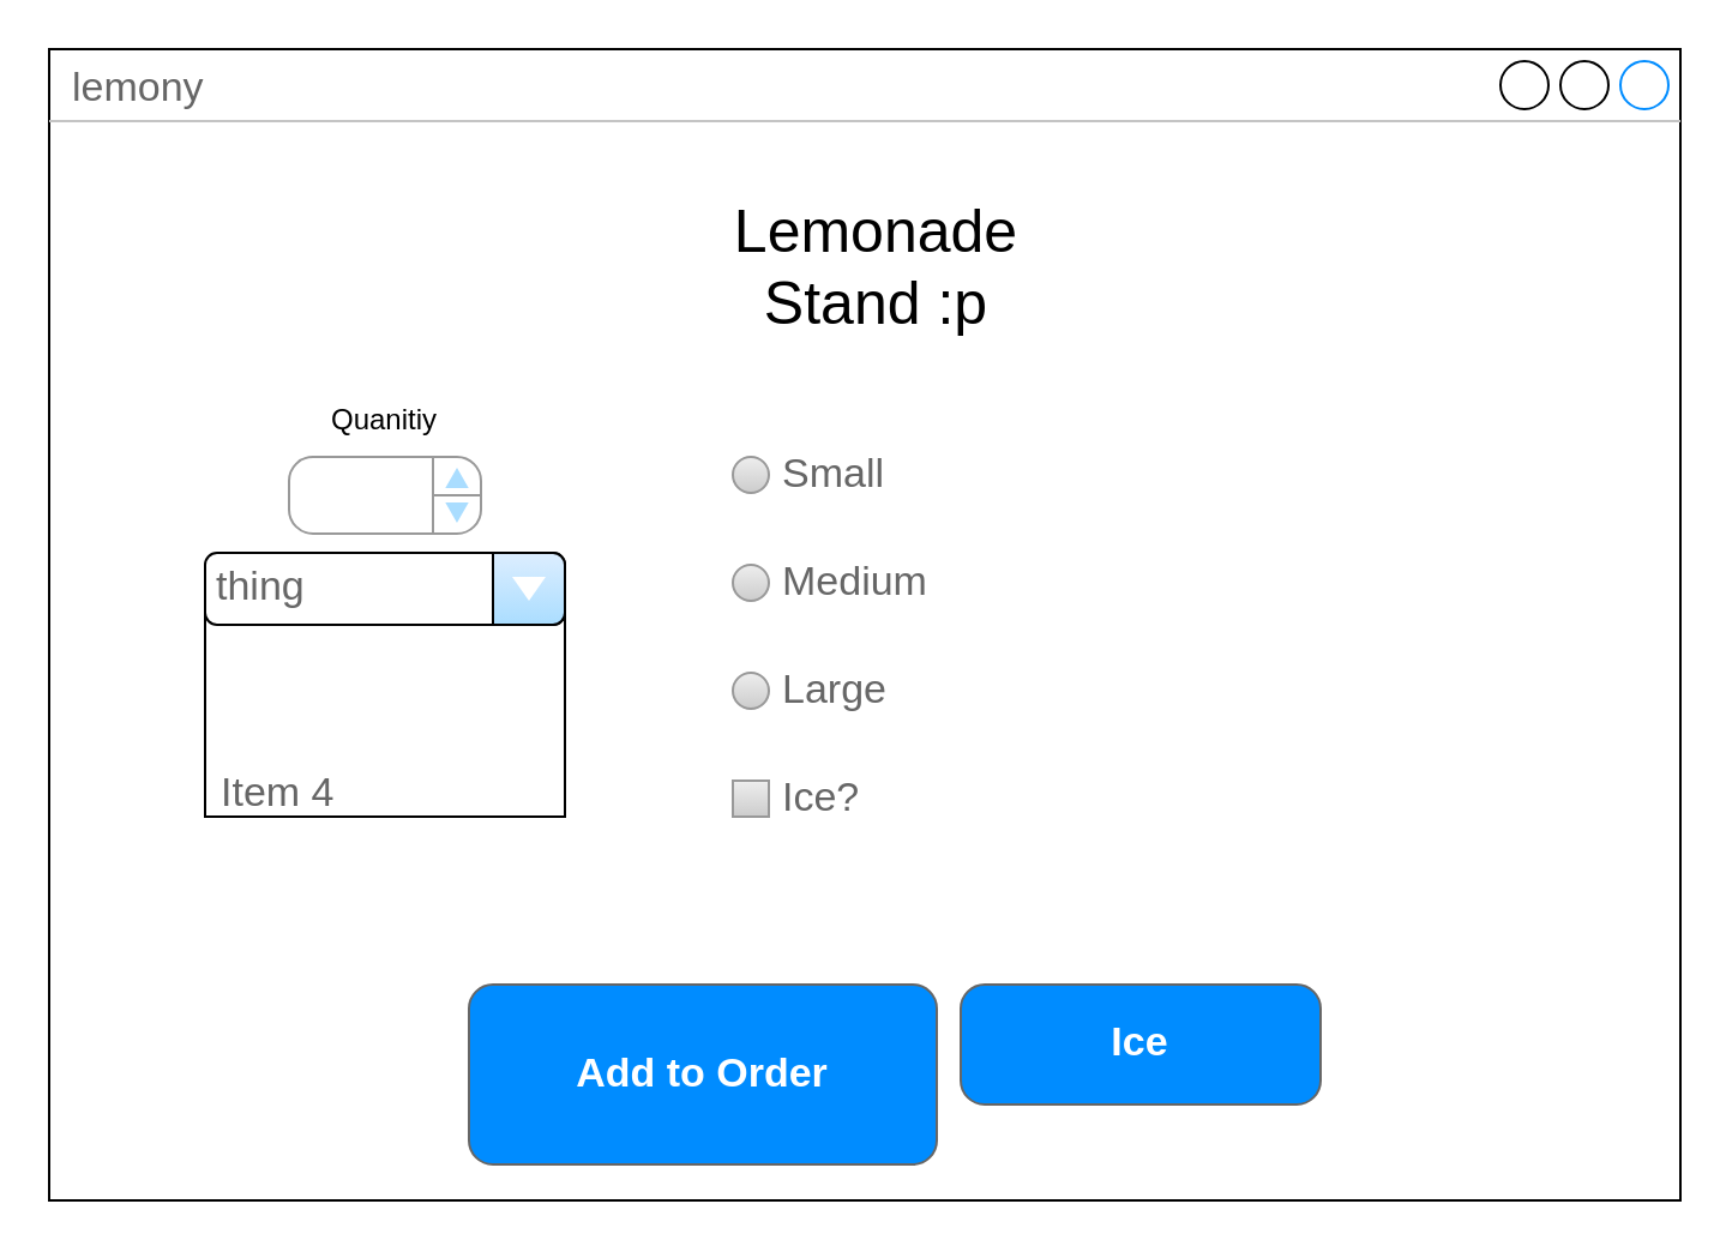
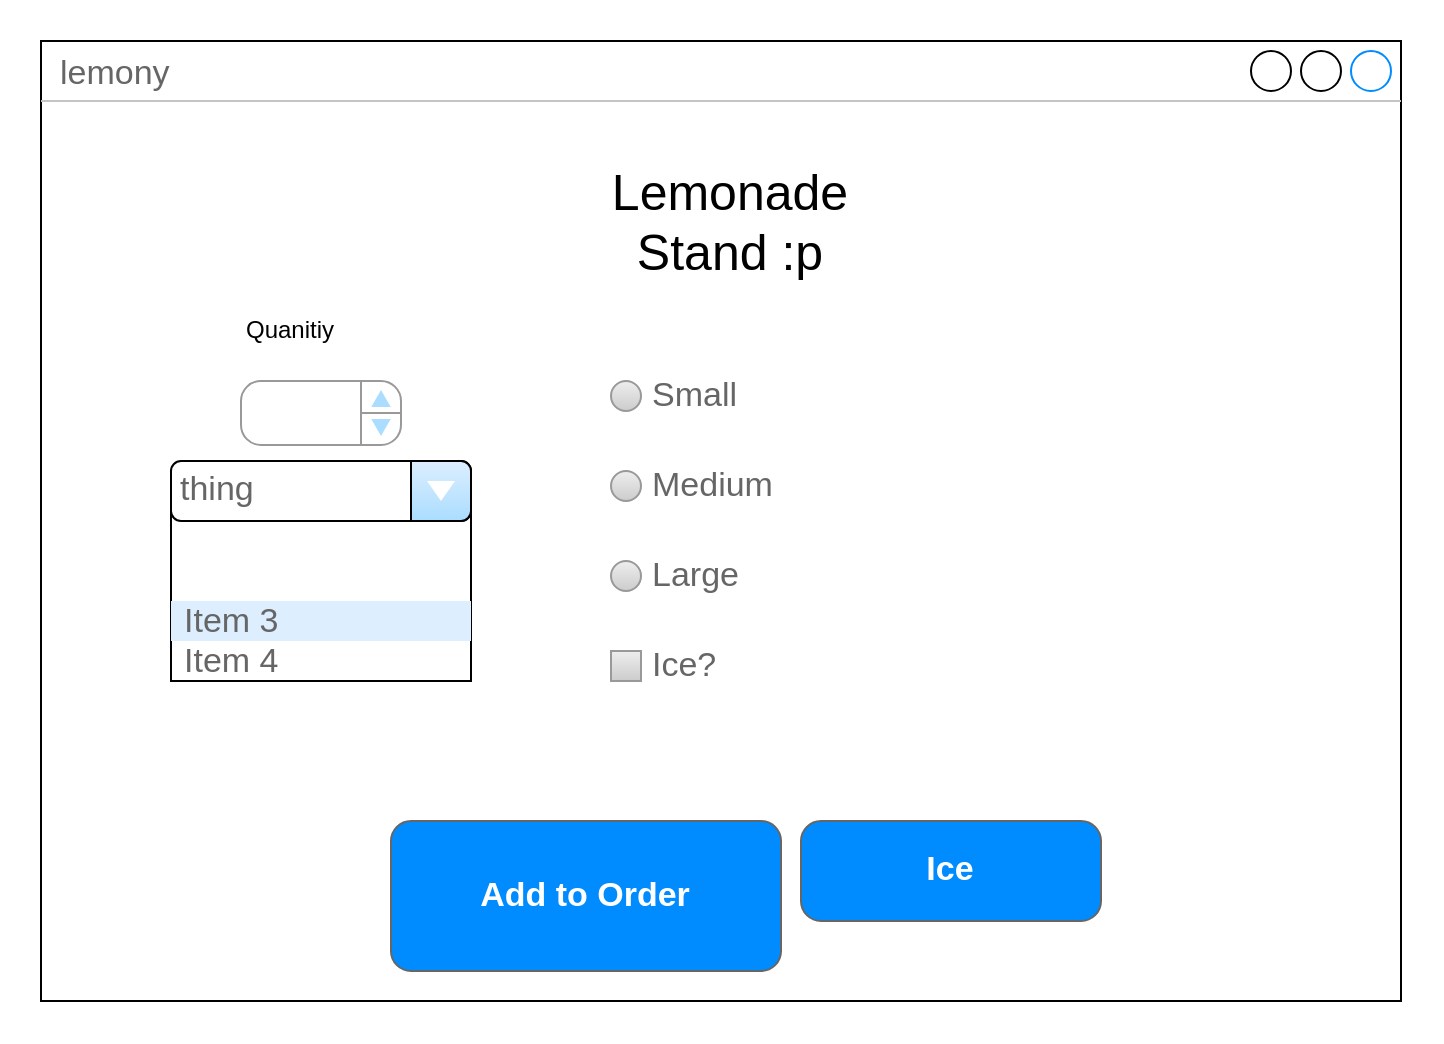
  <mxCell id="0" />
  <mxCell id="1" parent="0" />
  <mxCell id="2" value="lemony" style="strokeWidth=1;shadow=0;dashed=0;align=center;html=1;shape=mxgraph.mockup.containers.window;align=left;verticalAlign=top;spacingLeft=8;strokeColor2=#008cff;strokeColor3=#c4c4c4;fontColor=#666666;mainText=;fontSize=17;labelBackgroundColor=none;whiteSpace=wrap;movable=0;resizable=0;rotatable=0;deletable=0;editable=0;locked=1;connectable=0;" vertex="1" parent="1"><mxGeometry x="20" y="20" width="680" height="480" as="geometry" /></mxCell>
  <mxCell id="3" value="" style="text;spacing=0;strokeColor=default;align=left;verticalAlign=middle;spacingLeft=7;spacingRight=10;overflow=hidden;points=[[0,0.5],[1,0.5]];portConstraint=eastwest;rotatable=0;whiteSpace=wrap;html=1;fillColor=none;fontColor=#666666;fontSize=17;fontStyle=0" vertex="1" parent="1"><mxGeometry x="85" y="250" width="150" height="90" as="geometry" /></mxCell>
  <mxCell id="4" value="Lemonade&lt;div&gt;Stand :p&lt;/div&gt;" style="text;html=1;align=center;verticalAlign=middle;whiteSpace=wrap;rounded=0;strokeWidth=1;fontSize=25;direction=north;flipH=0;flipV=0;" vertex="1" parent="1"><mxGeometry x="305" y="80" width="120" height="60" as="geometry" /></mxCell>
  <mxCell id="5" value="thing" style="strokeWidth=1;shadow=0;dashed=0;align=center;html=1;shape=mxgraph.mockup.forms.comboBox;strokeColor=default;fillColor=#ddeeff;align=left;fillColor2=#aaddff;mainText=;fontColor=#666666;fontSize=17;spacingLeft=3;fontStyle=0" vertex="1" parent="1"><mxGeometry x="85" y="230" width="150" height="30" as="geometry" /></mxCell>
+ <mxCell id="6" value="Item 3" style="text;spacing=0;strokeColor=none;align=left;verticalAlign=middle;spacingLeft=7;spacingRight=10;overflow=hidden;points=[[0,0.5],[1,0.5]];portConstraint=eastwest;rotatable=0;whiteSpace=wrap;html=1;rSize=5;fillColor=#DDEEFF;fontColor=#666666;fontSize=17;fontStyle=0" vertex="1" parent="1"><mxGeometry x="85" y="300" width="150" height="20" as="geometry" /></mxCell>
  <mxCell id="7" value="Item 4" style="text;spacing=0;strokeColor=none;align=left;verticalAlign=middle;spacingLeft=7;spacingRight=10;overflow=hidden;points=[[0,0.5],[1,0.5]];portConstraint=eastwest;rotatable=0;whiteSpace=wrap;html=1;fillColor=none;fontColor=#666666;fontSize=17;fontStyle=0" vertex="1" parent="1"><mxGeometry x="85" y="320" width="150" height="20" as="geometry" /></mxCell>
  <mxCell id="8" value="Small" style="shape=ellipse;fillColor=#eeeeee;strokeColor=#999999;gradientColor=#cccccc;html=1;align=left;spacingLeft=4;fontSize=17;fontColor=#666666;labelPosition=right;shadow=0;" vertex="1" parent="1"><mxGeometry x="305" y="190" width="15" height="15" as="geometry" /></mxCell>
  <mxCell id="9" value="Medium" style="shape=ellipse;fillColor=#eeeeee;strokeColor=#999999;gradientColor=#cccccc;html=1;align=left;spacingLeft=4;fontSize=17;fontColor=#666666;labelPosition=right;shadow=0;" vertex="1" parent="1"><mxGeometry x="305" y="235" width="15" height="15" as="geometry" /></mxCell>
  <mxCell id="10" value="Large" style="shape=ellipse;fillColor=#eeeeee;strokeColor=#999999;gradientColor=#cccccc;html=1;align=left;spacingLeft=4;fontSize=17;fontColor=#666666;labelPosition=right;shadow=0;" vertex="1" parent="1"><mxGeometry x="305" y="280" width="15" height="15" as="geometry" /></mxCell>
  <mxCell id="11" value="Ice?" style="strokeWidth=1;shadow=0;dashed=0;align=center;html=1;shape=mxgraph.mockup.forms.rrect;rSize=0;fillColor=#eeeeee;strokeColor=#999999;gradientColor=#cccccc;align=left;spacingLeft=4;fontSize=17;fontColor=#666666;labelPosition=right;" vertex="1" parent="1"><mxGeometry x="305" y="325" width="15" height="15" as="geometry" /></mxCell>
  <mxCell id="12" value="" style="strokeWidth=1;shadow=0;dashed=0;align=center;html=1;shape=mxgraph.mockup.forms.spinner;strokeColor=#999999;spinLayout=right;spinStyle=normal;adjStyle=triangle;fillColor=#aaddff;fontSize=17;fontColor=#666666;mainText=;html=1;overflow=fill;" vertex="1" parent="1"><mxGeometry x="120" y="190" width="80" height="32" as="geometry" /></mxCell>
- <mxCell id="13" value="Quanitiy" style="text;html=1;align=center;verticalAlign=middle;whiteSpace=wrap;rounded=0;" vertex="1" parent="1"><mxGeometry x="130" y="160" width="60" height="30" as="geometry" /></mxCell>
+ <mxCell id="13" value="Quanitiy" style="text;html=1;align=center;verticalAlign=middle;whiteSpace=wrap;rounded=0;" vertex="1" parent="1"><mxGeometry x="115" y="150" width="60" height="30" as="geometry" /></mxCell>
  <mxCell id="14" value="Add to Order" style="strokeWidth=1;shadow=0;dashed=0;align=center;html=1;shape=mxgraph.mockup.buttons.button;strokeColor=#666666;fontColor=#ffffff;mainText=;buttonStyle=round;fontSize=17;fontStyle=1;fillColor=#008cff;whiteSpace=wrap;" vertex="1" parent="1"><mxGeometry x="195" y="410" width="195" height="75" as="geometry" /></mxCell>
  <mxCell id="15" value="Ice" style="strokeWidth=1;shadow=0;dashed=0;align=center;html=1;shape=mxgraph.mockup.buttons.button;strokeColor=#666666;fontColor=#ffffff;mainText=;buttonStyle=round;fontSize=17;fontStyle=1;fillColor=#008cff;whiteSpace=wrap;" vertex="1" parent="1"><mxGeometry x="400" y="410" width="150" height="50" as="geometry" /></mxCell>
